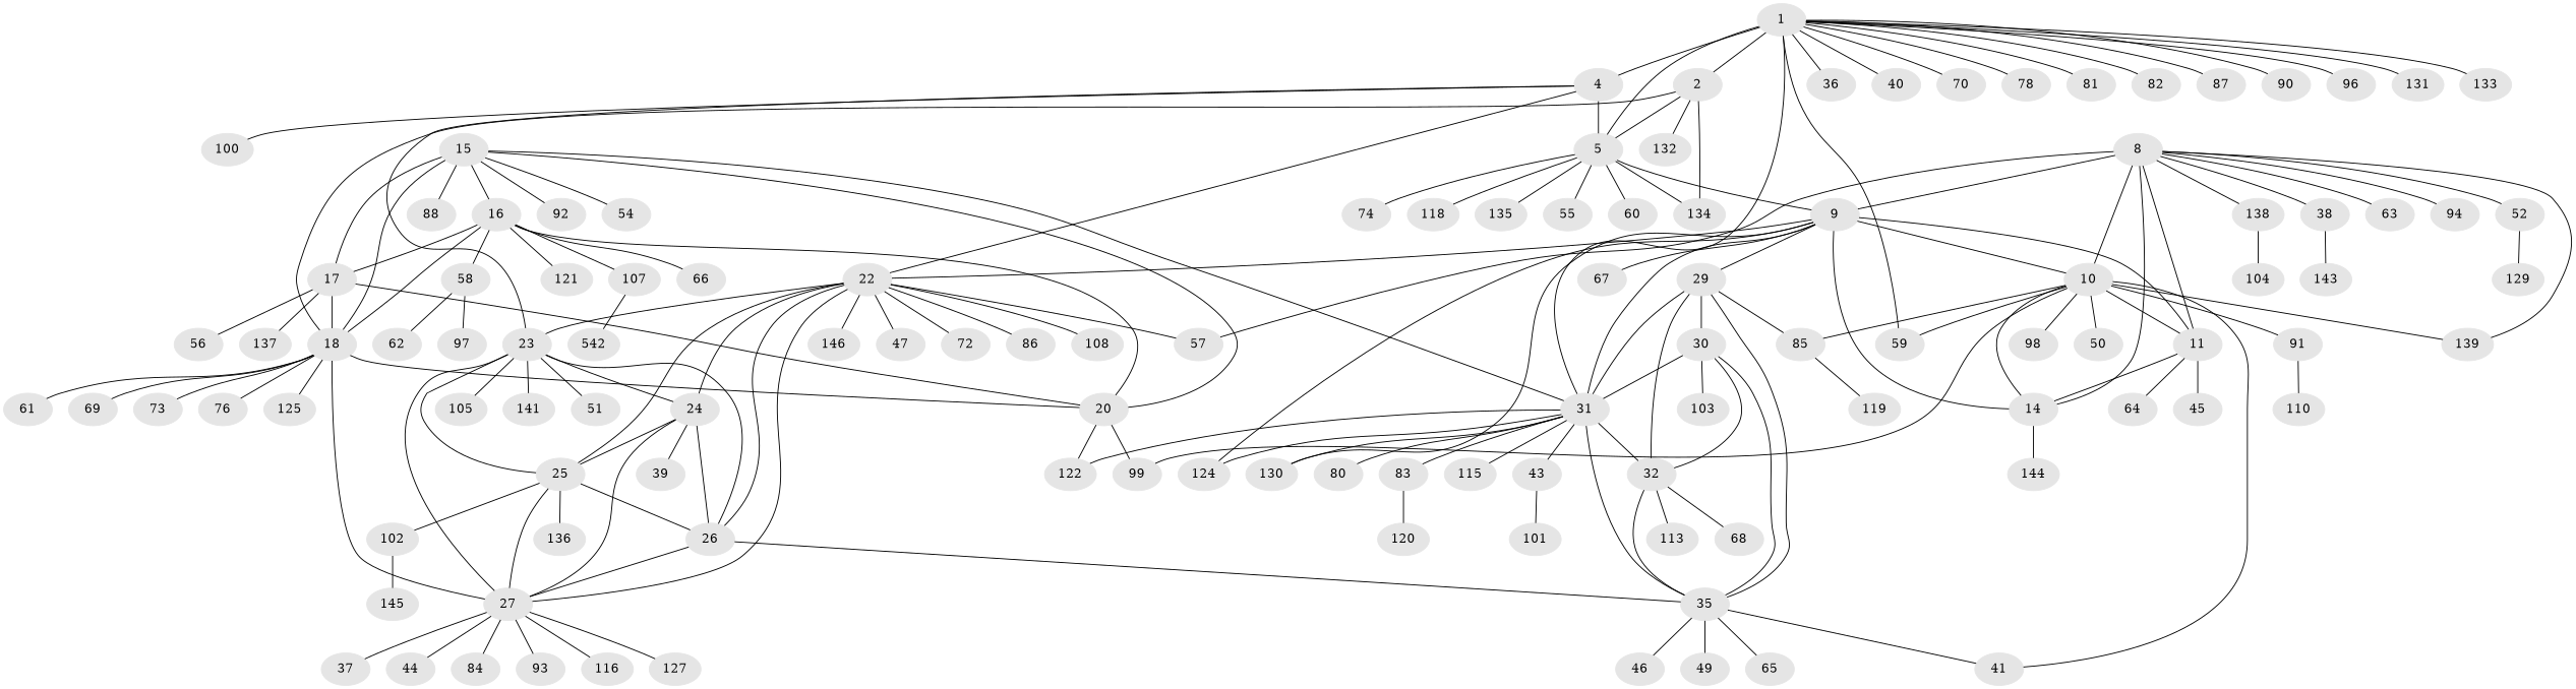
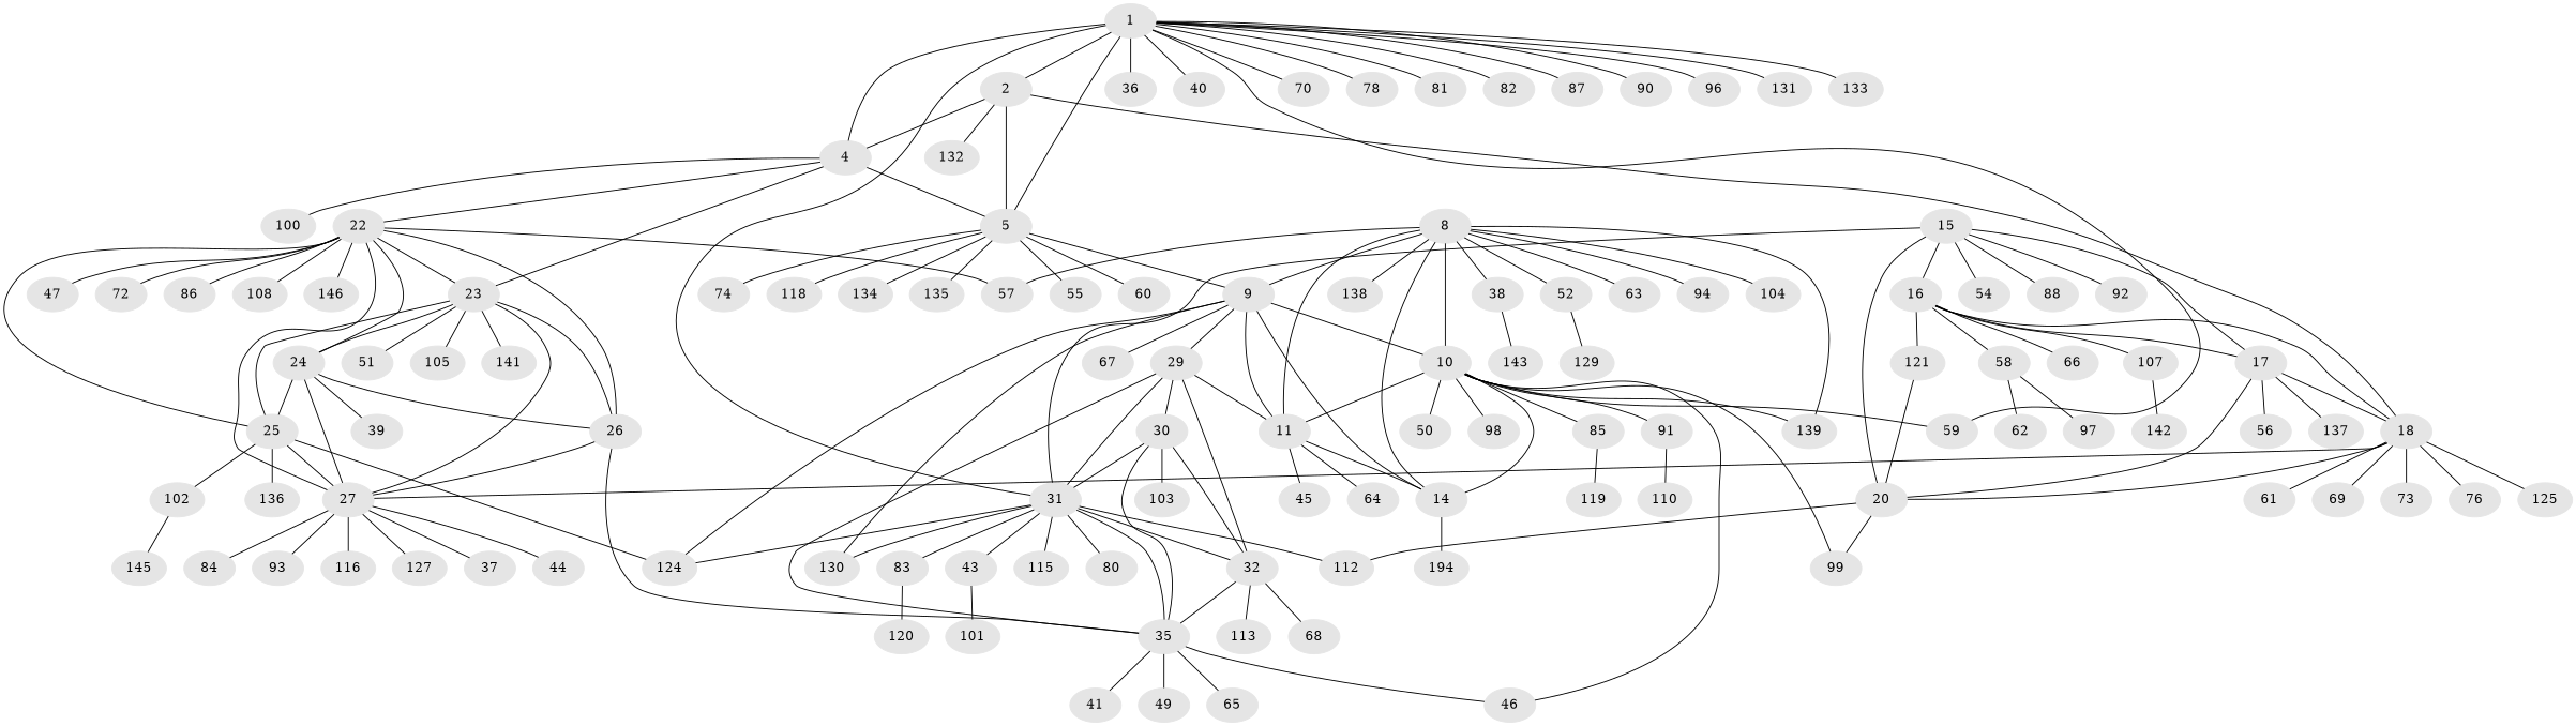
  graph {
    node [color=gray90 style=filled]
    1 [super="+3"]
    2 [super="+111"]
    4 [super="+7"]
    5 [super="+6"]
    31 [super="+33"]
    36
    40
    59
    70
    78
    81
    82
    87
    90
    96
    131
    133
    18 [super="+21"]
    132
    22 [super="+48"]
    23 [super="+109"]
    100
    9 [super="+42"]
    55
    60
    74
    118
    134
    135
    124
    130
-   122
+   122 [label=112]
    35 [super="+128"]
    32 [super="+112"]
    43 [super="+75"]
    80
    83
    115
    20 [super="+89"]
    27 [super="+53"]
    61
    69
    73
    76
    125
    57
    24
    25 [super="+28"]
    26
    47
    72
    86
    108
    146
    51
    105
    141
    10 [super="+13"]
    11 [super="+106"]
    14 [super="+117"]
    29 [super="+34"]
    67 [super="+140"]
    8 [super="+12"]
    38
    52
    63
    94
    104
    138
    139
    46
    50
    85
    91
    98
    99
    45
    64
-   144
+   144 [label=194]
    143
    129
    30 [super="+126"]
    119
    110
    15 [super="+19"]
    16 [super="+77"]
    17 [super="+95"]
    54
    88
    92
    58
    66 [super="+114"]
    107
    121
    56 [super="+79"]
    137
    62
    97
-   142 [label=542]
+   142
    37
    44
    84
    93
    116
    127
    39
    102
    136
    145
    41
    49
    65
    103
    68 [super="+123"]
    113
    101
    120
    1 -- 2 [weight=2]
    1 -- 4 [weight=4]
    1 -- 5 [weight=4]
    1 -- 31
    1 -- 36
    1 -- 40
    1 -- 59
    1 -- 70
    1 -- 78
    1 -- 81
    1 -- 82
    1 -- 87
    1 -- 90
    1 -- 96
    1 -- 131
    1 -- 133
-   2 -- 134 [weight=2]
+   2 -- 4 [weight=2]
    2 -- 5 [weight=2]
    2 -- 18
    2 -- 132
    4 -- 5 [weight=4]
    4 -- 22
    4 -- 23
    4 -- 100
    5 -- 9
    5 -- 55
    5 -- 60
    5 -- 74
    5 -- 118
    5 -- 134
    5 -- 135
    31 -- 124
    31 -- 130
    31 -- 122
    31 -- 35 [weight=2]
    31 -- 32 [weight=2]
    31 -- 43
    31 -- 80
    31 -- 83
    31 -- 115
    18 -- 20 [weight=2]
    18 -- 27
    18 -- 61
    18 -- 69
    18 -- 73
    18 -- 76
    18 -- 125
    22 -- 23
    22 -- 27
    22 -- 57
    22 -- 24
    22 -- 25 [weight=2]
    22 -- 26
    22 -- 47
    22 -- 72
    22 -- 86
    22 -- 108
    22 -- 146
    23 -- 27
    23 -- 24
    23 -- 25 [weight=2]
    23 -- 26
    23 -- 51
    23 -- 105
    23 -- 141
-   9 -- 31
-   9 -- 22
    9 -- 124
    9 -- 130
    9 -- 10 [weight=2]
    9 -- 11
    9 -- 14
    9 -- 29
    9 -- 67
    35 -- 46
    35 -- 41
    35 -- 49
    35 -- 65
    32 -- 35
    32 -- 68
    32 -- 113
    43 -- 101
    83 -- 120
    20 -- 122
    20 -- 99
    27 -- 37
    27 -- 44
    27 -- 84
    27 -- 93
    27 -- 116
    27 -- 127
    24 -- 27
    24 -- 25 [weight=2]
    24 -- 26
    24 -- 39
    25 -- 27 [weight=2]
-   25 -- 26 [weight=2]
+   25 -- 124 [weight=2]
    25 -- 102
    25 -- 136
    26 -- 35
    26 -- 27
    10 -- 59
    10 -- 11 [weight=2]
    10 -- 14 [weight=2]
    10 -- 139
-   10 -- 41
+   10 -- 46
    10 -- 50
    10 -- 85
    10 -- 91
    10 -- 98
    10 -- 99
    11 -- 14
    11 -- 45
    11 -- 64
    14 -- 144
    29 -- 31 [weight=4]
    29 -- 35 [weight=2]
    29 -- 32 [weight=2]
-   29 -- 85
+   29 -- 11
    29 -- 30 [weight=2]
    8 -- 9 [weight=2]
    8 -- 57
    8 -- 10 [weight=4]
    8 -- 11 [weight=2]
    8 -- 14 [weight=2]
    8 -- 38
    8 -- 52
    8 -- 63
    8 -- 94
-   138 -- 104
+   8 -- 104
    8 -- 138
    8 -- 139
    38 -- 143
    52 -- 129
    85 -- 119
    91 -- 110
    30 -- 31 [weight=2]
    30 -- 35
    30 -- 32
    30 -- 103
    15 -- 31
-   15 -- 18 [weight=4]
    15 -- 20 [weight=2]
    15 -- 16 [weight=2]
    15 -- 17 [weight=2]
    15 -- 54
    15 -- 88
    15 -- 92
    16 -- 18 [weight=2]
-   16 -- 20
+   121 -- 20
    16 -- 17
    16 -- 58
    16 -- 66
    16 -- 107
    16 -- 121
    17 -- 18 [weight=2]
    17 -- 20
    17 -- 56
    17 -- 137
    58 -- 62
    58 -- 97
    107 -- 142
    102 -- 145
  }
